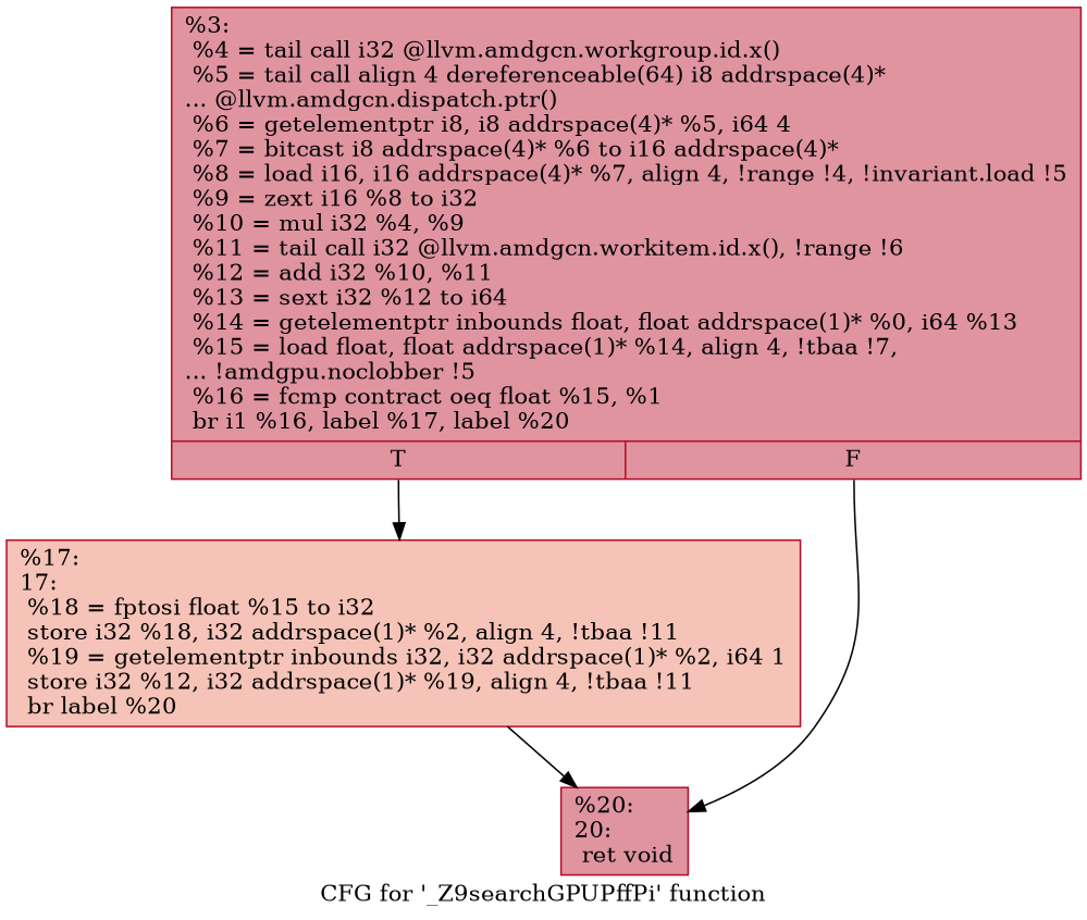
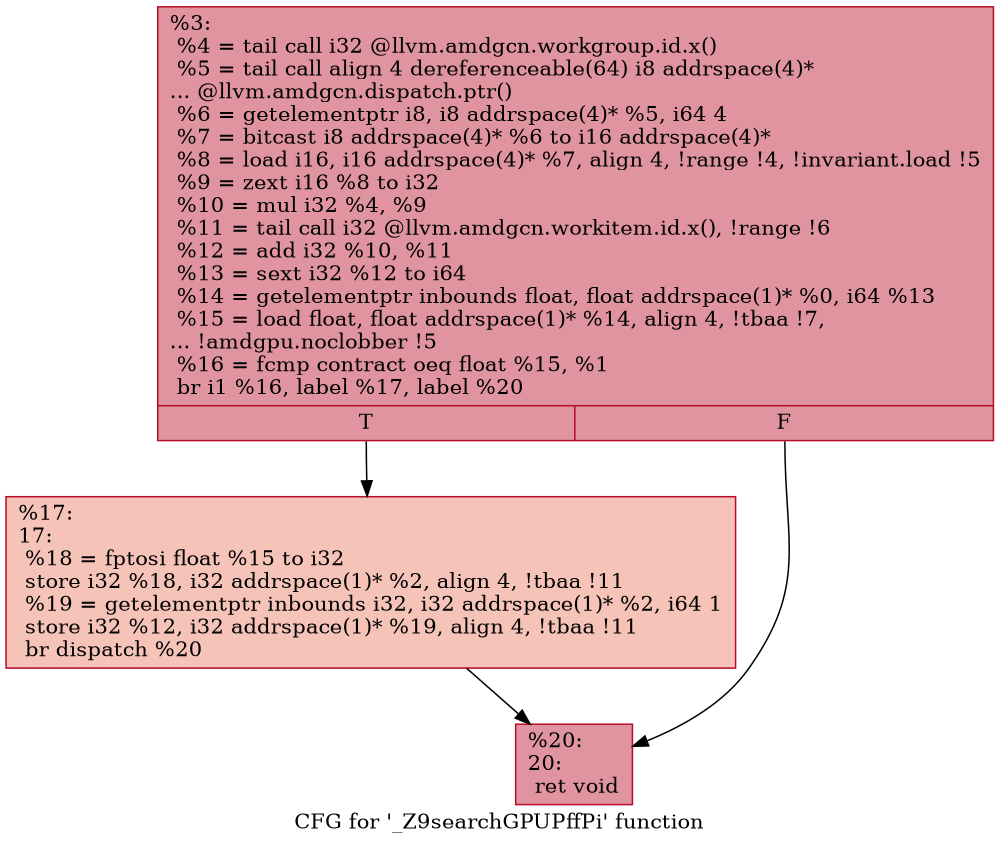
  digraph {
    label="CFG for '_Z9searchGPUPffPi' function"
    node [color="#b70d28ff" fillcolor="#b70d2870" shape=record style=filled]
    n1 [label="{%3:\l  %4 = tail call i32 @llvm.amdgcn.workgroup.id.x()\l  %5 = tail call align 4 dereferenceable(64) i8 addrspace(4)*\l... @llvm.amdgcn.dispatch.ptr()\l  %6 = getelementptr i8, i8 addrspace(4)* %5, i64 4\l  %7 = bitcast i8 addrspace(4)* %6 to i16 addrspace(4)*\l  %8 = load i16, i16 addrspace(4)* %7, align 4, !range !4, !invariant.load !5\l  %9 = zext i16 %8 to i32\l  %10 = mul i32 %4, %9\l  %11 = tail call i32 @llvm.amdgcn.workitem.id.x(), !range !6\l  %12 = add i32 %10, %11\l  %13 = sext i32 %12 to i64\l  %14 = getelementptr inbounds float, float addrspace(1)* %0, i64 %13\l  %15 = load float, float addrspace(1)* %14, align 4, !tbaa !7,\l... !amdgpu.noclobber !5\l  %16 = fcmp contract oeq float %15, %1\l  br i1 %16, label %17, label %20\l|{<s0>T|<s1>F}}"]
-   n2 [fillcolor="#e8765c70" label="{%17:\l17:                                               \l  %18 = fptosi float %15 to i32\l  store i32 %18, i32 addrspace(1)* %2, align 4, !tbaa !11\l  %19 = getelementptr inbounds i32, i32 addrspace(1)* %2, i64 1\l  store i32 %12, i32 addrspace(1)* %19, align 4, !tbaa !11\l  br label %20\l}"]
+   n2 [fillcolor="#e8765c70" label="{%17:\l17:                                               \l  %18 = fptosi float %15 to i32\l  store i32 %18, i32 addrspace(1)* %2, align 4, !tbaa !11\l  %19 = getelementptr inbounds i32, i32 addrspace(1)* %2, i64 1\l  store i32 %12, i32 addrspace(1)* %19, align 4, !tbaa !11\l  br dispatch %20\l}"]
    n3 [label="{%20:\l20:                                               \l  ret void\l}"]
    n1 -> n2 [tailport=s0]
    n1 -> n3 [tailport=s1]
    n2 -> n3
  }
